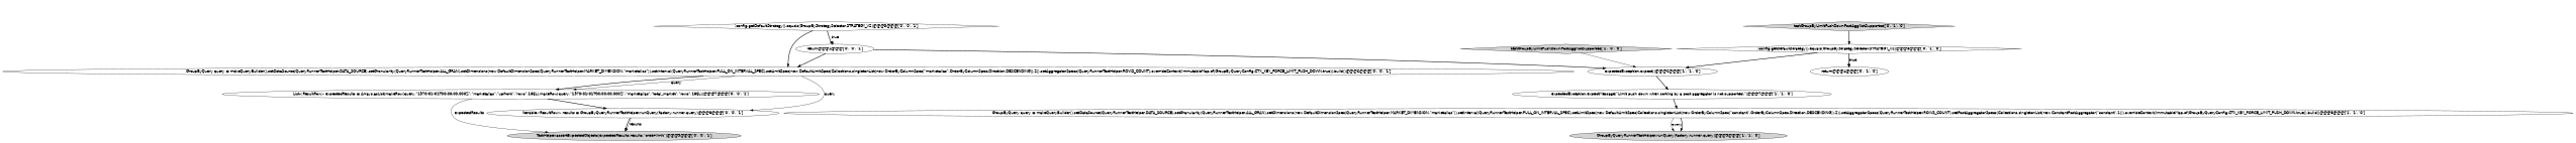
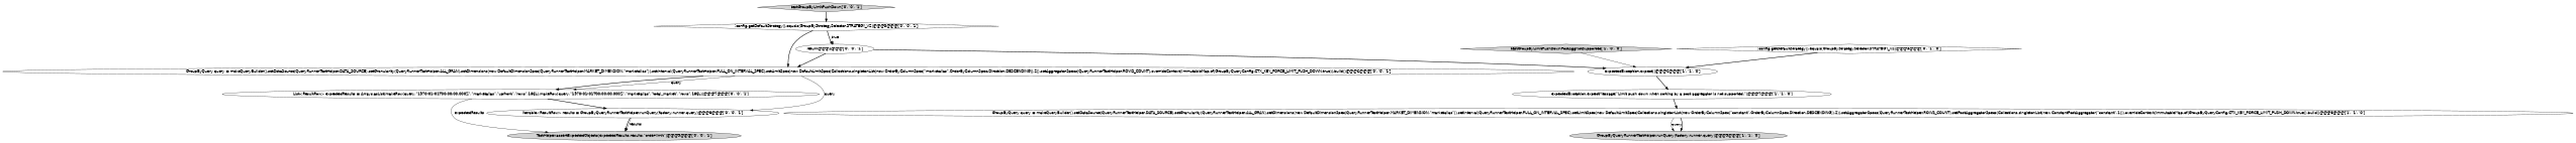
  digraph {
    fontname="DejaVu Sans"
    node [fillcolor=white fontname="DejaVu Sans" shape=ellipse style=filled]
    edge [fontname="DejaVu Sans" style=bold]
    n1 [label="GroupByQuery query = makeQueryBuilder().setDataSource(QueryRunnerTestHelper.DATA_SOURCE).setGranularity(QueryRunnerTestHelper.ALL_GRAN).setDimensions(new DefaultDimensionSpec(QueryRunnerTestHelper.MARKET_DIMENSION,\"marketalias\")).setInterval(QueryRunnerTestHelper.FULL_ON_INTERVAL_SPEC).setLimitSpec(new DefaultLimitSpec(Collections.singletonList(new OrderByColumnSpec(\"constant\",OrderByColumnSpec.Direction.DESCENDING)),2)).setAggregatorSpecs(QueryRunnerTestHelper.ROWS_COUNT).setPostAggregatorSpecs(Collections.singletonList(new ConstantPostAggregator(\"constant\",1))).overrideContext(ImmutableMap.of(GroupByQueryConfig.CTX_KEY_FORCE_LIMIT_PUSH_DOWN,true)).build()@@@8@@@['1', '1', '0']"]
    n2 [fillcolor=lightgray label="GroupByQueryRunnerTestHelper.runQuery(factory,runner,query)@@@9@@@['1', '1', '0']"]
    n3 [label="Iterable<ResultRow> results = GroupByQueryRunnerTestHelper.runQuery(factory,runner,query)@@@8@@@['0', '0', '1']"]
    n4 [fillcolor=lightgray label="TestHelper.assertExpectedObjects(expectedResults,results,\"order-limit\")@@@9@@@['0', '0', '1']"]
    n5 [label="!config.getDefaultStrategy().equals(GroupByStrategySelector.STRATEGY_V2)@@@3@@@['0', '0', '1']" shape=diamond]
    n6 [label="GroupByQuery query = makeQueryBuilder().setDataSource(QueryRunnerTestHelper.DATA_SOURCE).setGranularity(QueryRunnerTestHelper.ALL_GRAN).setDimensions(new DefaultDimensionSpec(QueryRunnerTestHelper.MARKET_DIMENSION,\"marketalias\")).setInterval(QueryRunnerTestHelper.FULL_ON_INTERVAL_SPEC).setLimitSpec(new DefaultLimitSpec(Collections.singletonList(new OrderByColumnSpec(\"marketalias\",OrderByColumnSpec.Direction.DESCENDING)),2)).setAggregatorSpecs(QueryRunnerTestHelper.ROWS_COUNT).overrideContext(ImmutableMap.of(GroupByQueryConfig.CTX_KEY_FORCE_LIMIT_PUSH_DOWN,true)).build()@@@6@@@['0', '0', '1']"]
    n7 [label="return@@@4@@@['0', '0', '1']"]
    n8 [label="List<ResultRow> expectedResults = Arrays.asList(makeRow(query,\"1970-01-01T00:00:00.000Z\",\"marketalias\",\"upfront\",\"rows\",186L),makeRow(query,\"1970-01-01T00:00:00.000Z\",\"marketalias\",\"total_market\",\"rows\",186L))@@@7@@@['0', '0', '1']"]
    n9 [label="expectedException.expect()@@@6@@@['1', '1', '0']"]
-   n10 [label="return@@@4@@@['0', '1', '0']"]
    n11 [label="expectedException.expectMessage(\"Limit push down when sorting by a post aggregator is not supported.\")@@@7@@@['1', '1', '0']"]
-   n13 [fillcolor=lightgray label="testGroupByLimitPushDownPostAggNotSupported['0', '1', '0']" shape=diamond]
+   n12 [fillcolor=lightgray label="testGroupByLimitPushDown['0', '0', '1']" shape=diamond]
    n14 [label="!config.getDefaultStrategy().equals(GroupByStrategySelector.STRATEGY_V2)@@@3@@@['0', '1', '0']" shape=diamond]
    n15 [fillcolor=lightgray label="testGroupByLimitPushDownPostAggNotSupported['1', '0', '0']" shape=diamond]
    n1 -> n2 [label=query style=solid]
    n1 -> n2
    n3 -> n4 [label=results style=solid]
    n3 -> n4
    n5 -> n6
    n5 -> n7 [label=true style=dotted]
    n5 -> n7
    n6 -> n3 [label=query style=solid]
    n6 -> n8 [label=query style=solid]
    n6 -> n8
    n7 -> n6
    n7 -> n9
    n8 -> n3
    n8 -> n4 [label=expectedResults style=solid]
    n9 -> n11
    n11 -> n1
-   n13 -> n14
+   n12 -> n5
    n14 -> n9
-   n14 -> n10 [label=true style=dotted]
-   n14 -> n10
    n15 -> n9 [style=solid]
  }
